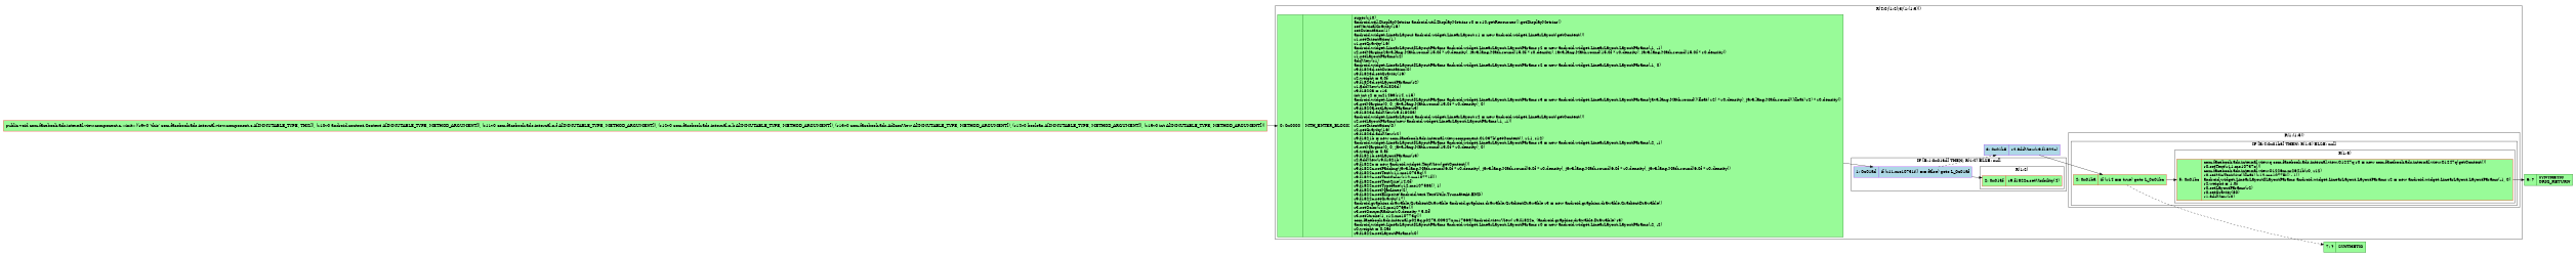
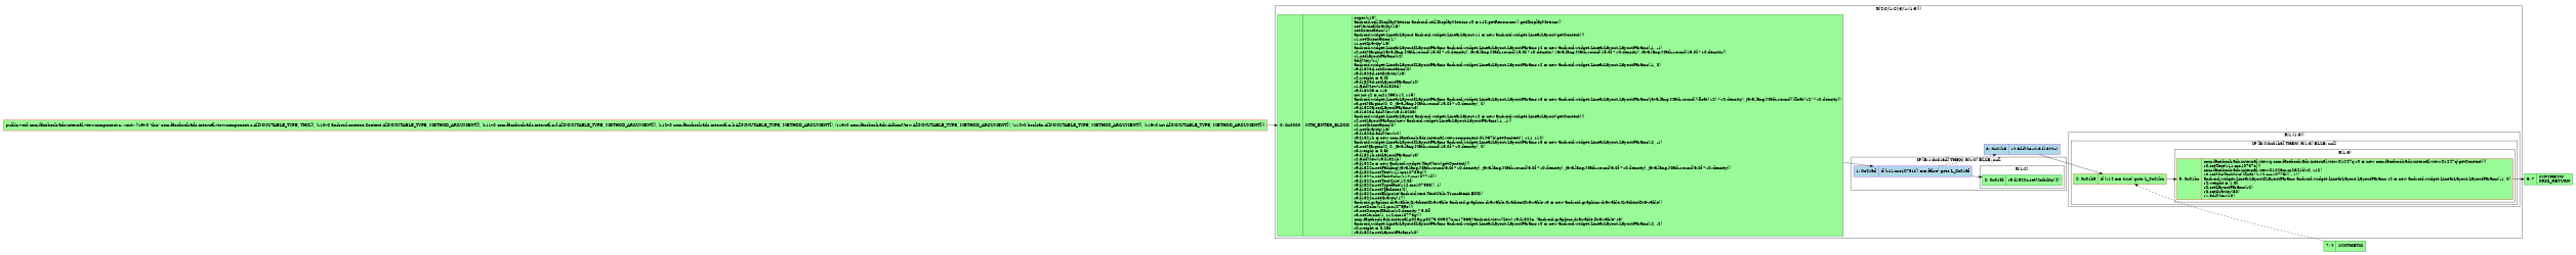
  digraph {
    rankdir=LR
    node [color=red fillcolor=palegreen shape=record style=filled]
-   n1 [label="{2\:\ 0x01af|r9.f1822c.setVisibility(4)\l}"]
+   n1 [color=darkgreen label="{2\:\ 0x01af|r9.f1822c.setVisibility(4)\l}"]
    n2 [color=purple fillcolor=lightblue label="{1\:\ 0x01ad|if (r11.mo10731i() == false) goto L_0x01af\l}"]
    n3 [label="{5\:\ 0x01bc|com.facebook.ads.internal.view.q com.facebook.ads.internal.view.C1247q r0 = new com.facebook.ads.internal.view.C1247q(getContext())\lr0.setText(r11.mo10737o())\lcom.facebook.ads.internal.view.C1226m.m2641b(r0, r12)\lr0.setMinTextSize((float) (r12.mo10775i() \- 1))\landroid.widget.LinearLayout$LayoutParams android.widget.LinearLayout.LayoutParams r2 = new android.widget.LinearLayout.LayoutParams(\-1, 0)\lr2.weight = 1.0f\lr0.setLayoutParams(r2)\lr0.setGravity(80)\lr1.addView(r0)\l}"]
    n4 [label="{4\:\ 0x01ba|if (r14 == true) goto L_0x01bc\l}"]
    n5 [color=darkgreen label="{0\:\ 0x0000|MTH_ENTER_BLOCK\l|super(r10)\landroid.util.DisplayMetrics android.util.DisplayMetrics r0 = r10.getResources().getDisplayMetrics()\lsetVerticalGravity(16)\lsetOrientation(1)\landroid.widget.LinearLayout android.widget.LinearLayout r1 = new android.widget.LinearLayout(getContext())\lr1.setOrientation(1)\lr1.setGravity(16)\landroid.widget.LinearLayout$LayoutParams android.widget.LinearLayout.LayoutParams r2 = new android.widget.LinearLayout.LayoutParams(\-1, \-1)\lr2.setMargins(java.lang.Math.round(15.0f * r0.density), java.lang.Math.round(15.0f * r0.density), java.lang.Math.round(15.0f * r0.density), java.lang.Math.round(15.0f * r0.density))\lr1.setLayoutParams(r2)\laddView(r1)\landroid.widget.LinearLayout$LayoutParams android.widget.LinearLayout.LayoutParams r2 = new android.widget.LinearLayout.LayoutParams(\-1, 0)\lr9.f1823d.setOrientation(0)\lr9.f1823d.setGravity(16)\lr2.weight = 3.0f\lr9.f1823d.setLayoutParams(r2)\lr1.addView(r9.f1823d)\lr9.f1820a = r13\lint int r2 = m2146a(r14, r15)\landroid.widget.LinearLayout$LayoutParams android.widget.LinearLayout.LayoutParams r3 = new android.widget.LinearLayout.LayoutParams(java.lang.Math.round(((float) r2) * r0.density), java.lang.Math.round(((float) r2) * r0.density))\lr3.setMargins(0, 0, java.lang.Math.round(15.0f * r0.density), 0)\lr9.f1820a.setLayoutParams(r3)\lr9.f1823d.addView(r9.f1820a)\landroid.widget.LinearLayout android.widget.LinearLayout r2 = new android.widget.LinearLayout(getContext())\lr2.setLayoutParams(new android.widget.LinearLayout.LayoutParams(\-1, \-1))\lr2.setOrientation(0)\lr2.setGravity(16)\lr9.f1823d.addView(r2)\lr9.f1821b = new com.facebook.ads.internal.view.component.C1037b(getContext(), r11, r12)\landroid.widget.LinearLayout$LayoutParams android.widget.LinearLayout.LayoutParams r3 = new android.widget.LinearLayout.LayoutParams(\-2, \-1)\lr3.setMargins(0, 0, java.lang.Math.round(15.0f * r0.density), 0)\lr3.weight = 0.5f\lr9.f1821b.setLayoutParams(r3)\lr2.addView(r9.f1821b)\lr9.f1822c = new android.widget.TextView(getContext())\lr9.f1822c.setPadding(java.lang.Math.round(6.0f * r0.density), java.lang.Math.round(6.0f * r0.density), java.lang.Math.round(6.0f * r0.density), java.lang.Math.round(6.0f * r0.density))\lr9.f1822c.setText(r11.mo10739q())\lr9.f1822c.setTextColor(r12.mo10771f())\lr9.f1822c.setTextSize(14.0f)\lr9.f1822c.setTypeface(r12.mo10758a(), 1)\lr9.f1822c.setMaxLines(2)\lr9.f1822c.setEllipsize(android.text.TextUtils.TruncateAt.END)\lr9.f1822c.setGravity(17)\landroid.graphics.drawable.GradientDrawable android.graphics.drawable.GradientDrawable r3 = new android.graphics.drawable.GradientDrawable()\lr3.setColor(r12.mo10769e())\lr3.setCornerRadius(r0.density * 5.0f)\lr3.setStroke(1, r12.mo10773g())\lcom.facebook.ads.internal.p026q.p027a.C0927x.m1766a((android.view.View) r9.f1822c, (android.graphics.drawable.Drawable) r3)\landroid.widget.LinearLayout$LayoutParams android.widget.LinearLayout.LayoutParams r0 = new android.widget.LinearLayout.LayoutParams(\-2, \-2)\lr0.weight = 0.25f\lr9.f1822c.setLayoutParams(r0)\l}"]
    n6 [color=purple fillcolor=lightblue label="{3\:\ 0x01b5|r2.addView(r9.f1822c)\l}"]
    n7 [color=darkgreen label="{6\:\ ?|SYNTHETIC\lORIG_RETURN\l}"]
    n8 [color=darkgreen label="{7\:\ ?|SYNTHETIC\l}"]
    n9 [label="{public void com.facebook.ads.internal.view.component.c.\<init\>((r9v0 'this' com.facebook.ads.internal.view.component.c A[IMMUTABLE_TYPE, THIS]), (r10v0 android.content.Context A[IMMUTABLE_TYPE, METHOD_ARGUMENT]), (r11v0 com.facebook.ads.internal.n.f A[IMMUTABLE_TYPE, METHOD_ARGUMENT]), (r12v0 com.facebook.ads.internal.n.k A[IMMUTABLE_TYPE, METHOD_ARGUMENT]), (r13v0 com.facebook.ads.AdIconView A[IMMUTABLE_TYPE, METHOD_ARGUMENT]), (r14v0 boolean A[IMMUTABLE_TYPE, METHOD_ARGUMENT]), (r15v0 int A[IMMUTABLE_TYPE, METHOD_ARGUMENT])) }"]
    subgraph cluster_1 {
      label="R(4:0|(1:2)|3|(1:(1:5)))"
      n5
      n6
      subgraph cluster_2 {
        label="IF [B:1:0x01ad] THEN: R(1:2) ELSE: null"
        n2
        subgraph cluster_3 {
          label="R(1:2)"
          n1
        }
      }
      subgraph cluster_4 {
        label="R(1:(1:5))"
        subgraph cluster_5 {
          label="IF [B:4:0x01ba] THEN: R(1:5) ELSE: null"
          n4
          subgraph cluster_6 {
            label="R(1:5)"
            n3
          }
        }
      }
    }
    n2 -> n1
    n2 -> n6 [style=dashed]
    n3 -> n7
    n4 -> n3
-   n4 -> n8 [style=dashed]
+   n8 -> n4 [style=dashed]
    n5 -> n2
    n6 -> n4
    n9 -> n5
  }
